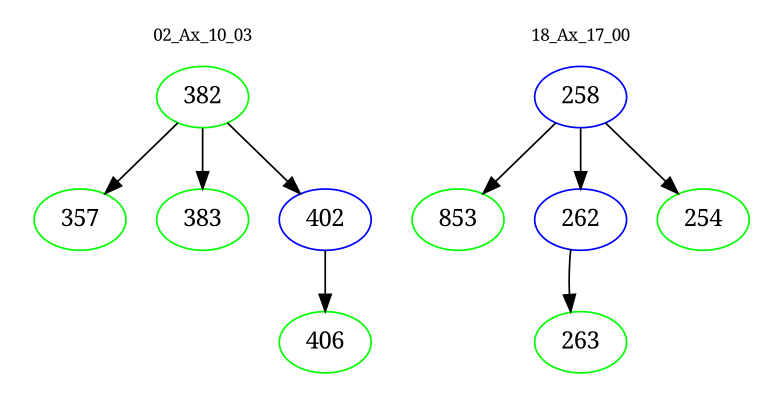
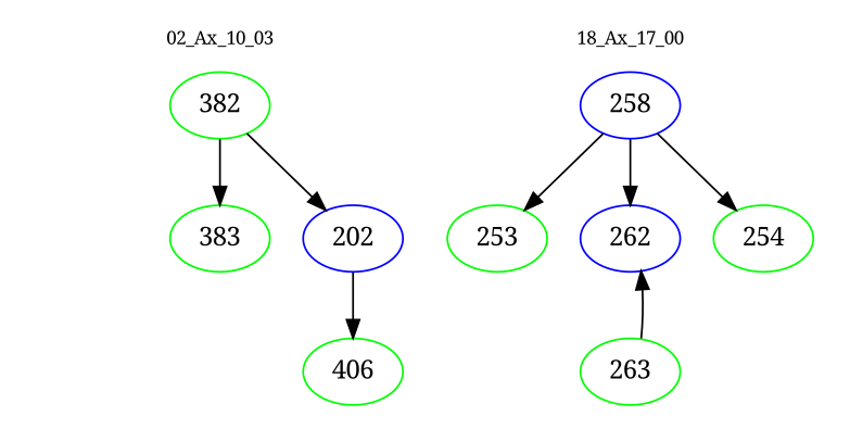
  digraph {
    fontname="Noto Serif"
    node [color=green fontname="Noto Serif"]
    edge [color=black fontname="Noto Serif"]
    n1 [label=382]
-   n2 [label=357]
    n3 [label=383]
-   n4 [color=blue label=402]
+   n4 [color=blue label=202]
    n5 [label=406]
    n6 [color=blue label=258]
-   n7 [label=853]
+   n7 [label=253]
    n8 [color=blue label=262]
    n9 [label=254]
    n10 [label=263]
    subgraph cluster_1 {
      color=white
      fontsize=10
      label="02_Ax_10_03"
      n1
-     n2
      n3
      n4
      n5
    }
    subgraph cluster_2 {
      color=white
      fontsize=10
      label="18_Ax_17_00"
      n6
      n7
      n8
      n9
      n10
    }
-   n1 -> n2
    n1 -> n3
    n1 -> n4
    n4 -> n5
    n6 -> n7
    n6 -> n8
    n6 -> n9
-   n8 -> n10
+   n10 -> n8
  }
